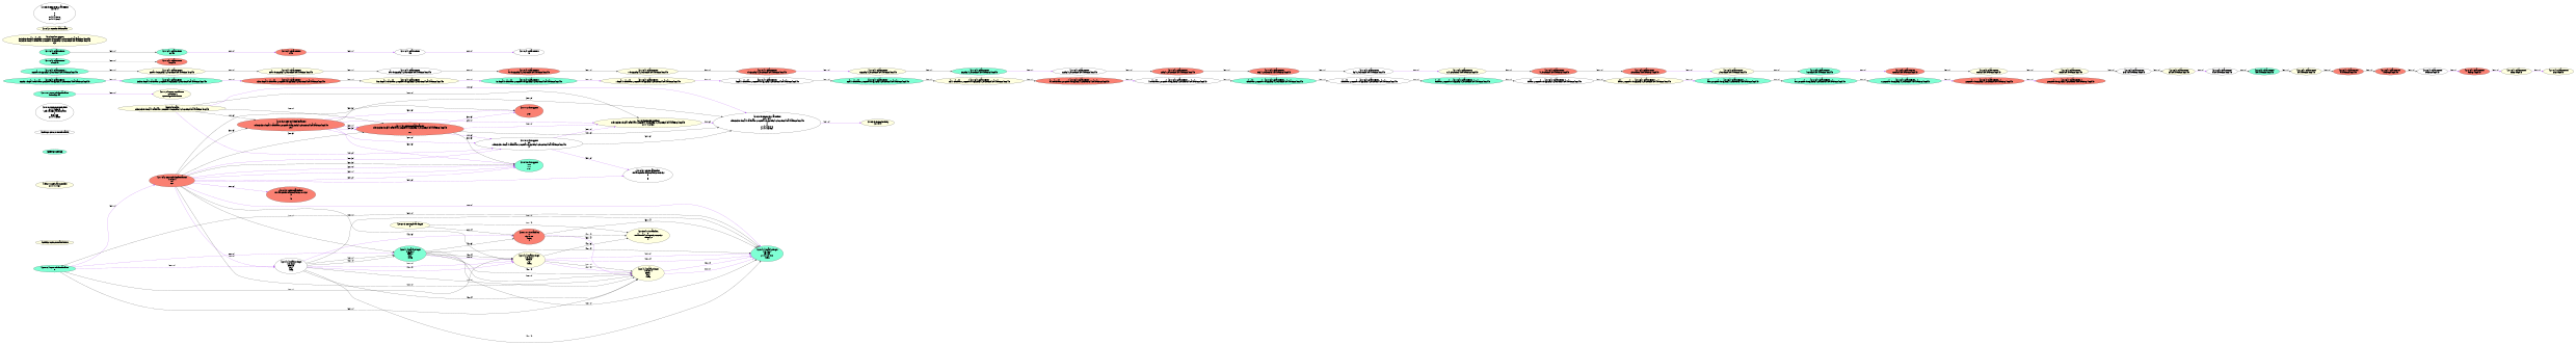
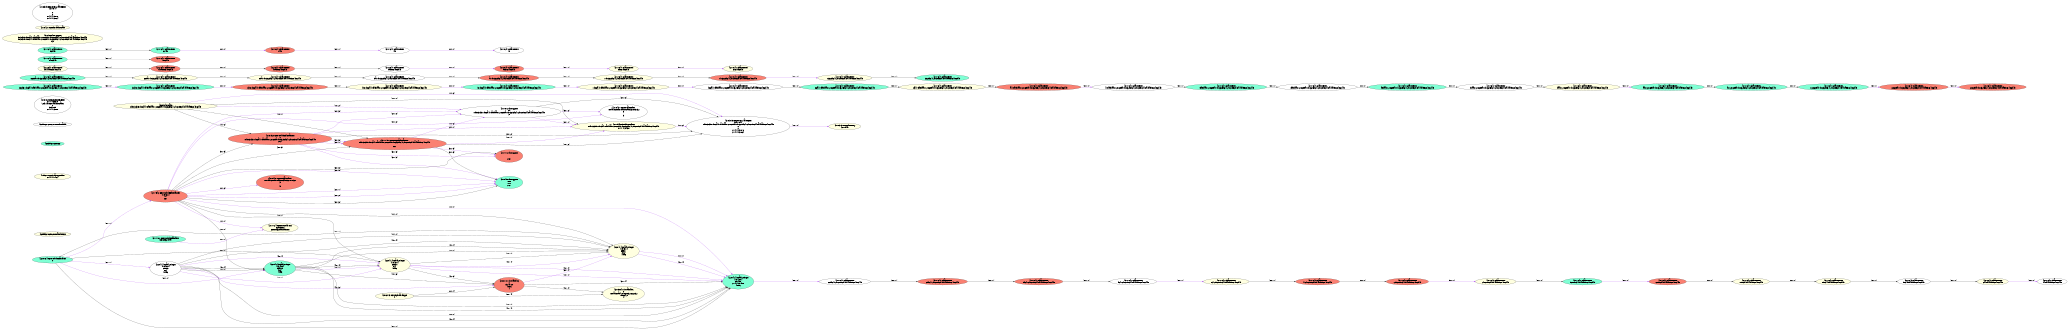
  digraph {
    rankdir=LR
    node [fillcolor=lightyellow style=filled]
    edge [color=black]
    n1 [label="4688348.main\n0d903cb51d86a47ea9baa01286e9a7d0c325f6412bc0e5cd48a4ba95c84e6d49"]
    n2 [fillcolor=salmon label="4218152.GetModuleFileNameA\n0\n0d903cb51d86a47ea9baa01286e9a7d0c325f6412bc0e5cd48a4ba95c84e6d49\n261"]
    n3 [fillcolor=salmon label="4217751.GetLongPathNameA\n0d903cb51d86a47ea9baa01286e9a7d0c325f6412bc0e5cd48a4ba95c84e6d49\n\n261"]
    n4 [fillcolor=white label="4217872.lstrcpynA\n0d\n0d903cb51d86a47ea9baa01286e9a7d0c325f6412bc0e5cd48a4ba95c84e6d49\n3"]
    n5 [label="4217945.FindFirstFileA\n0d903cb51d86a47ea9baa01286e9a7d0c325f6412bc0e5cd48a4ba95c84e6d49\n2147412438"]
    n6 [fillcolor=white label="4218315.RegQueryValueExA\n4217547\n0d903cb51d86a47ea9baa01286e9a7d0c325f6412bc0e5cd48a4ba95c84e6d49\n0\n0\n2147413070\n2147413064"]
    n7 [fillcolor=aquamarine label="4218408.lstrcpynA\n.ZM\n.ZM\n261"]
    n8 [fillcolor=salmon label="4217772.lstrcpynA\n\n\n261"]
    n9 [fillcolor=white label="4218427.GetLocaleInfoA\nretval_GetThreadLocale_32803_32\n3\n\n5"]
    n10 [label="4218379.RegCloseKey\n4217547"]
    n11 [fillcolor=aquamarine label="4220764.GetModuleHandleA\n0"]
    n12 [fillcolor=salmon label="4217542.GetModuleFileNameA\n4194304\n.ZM\n261"]
    n13 [fillcolor=white label="4220414.LoadStringA\n4194304\n65503\ntx@\n4096"]
    n14 [fillcolor=aquamarine label="4220414.LoadStringA\n4194304\n65502\nlx@\n4096"]
    n15 [label="4220414.LoadStringA\n4194304\n65500\n\x@\n4096"]
    n16 [label="4220414.LoadStringA\n4194304\n65501\ndx@\n4096"]
    n17 [fillcolor=aquamarine label="4220414.LoadStringA\n4194304\n65488\n2147413400\n4096"]
    n18 [fillcolor=salmon label="4218427.GetLocaleInfoA\nretval_GetThreadLocale_32781_32\n3\n\n5"]
    n19 [fillcolor=salmon label="4200110.VirtualAlloc\n0\n1310720\n4096\n4"]
    n20 [label="4208273.GetKeyboardType\n0"]
    n21 [label="4200304.VirtualAlloc\n0\nretval_LoadStringA_32822_32\n1052672\n4"]
    n22 [label="4685932.GetCommandLineA\n"]
    n23 [label="4199270.GetStartupInfoA\n2147417464"]
    n24 [fillcolor=aquamarine label="4685952.GetACP\n"]
    n25 [fillcolor=white label="4685962.GetCurrentThreadId\n"]
    n26 [fillcolor=white label="4218182.RegOpenKeyExA\n2147483649\nSoftware\Borland\Locales\n0\n983065\n2147413080"]
-   n27 [fillcolor=aquamarine label="4217701.GetModuleHandleA\nkernel32.dll"]
+   n27 [fillcolor=aquamarine label="4217701.GetModuleHandleA\nkernel32.baa"]
    n28 [label="4217724.GetProcAddress\n6295592\nGetLongPathNameA"]
    n29 [fillcolor=aquamarine label="4217647.CharNextA\n03cb51d86a47ea9baa01286e9a7d0c325f6412bc0e5cd48a4ba95c84e6d49"]
    n30 [fillcolor=aquamarine label="4217647.CharNextA\n3cb51d86a47ea9baa01286e9a7d0c325f6412bc0e5cd48a4ba95c84e6d49"]
    n31 [fillcolor=salmon label="4217647.CharNextA\ncb51d86a47ea9baa01286e9a7d0c325f6412bc0e5cd48a4ba95c84e6d49"]
    n32 [label="4217647.CharNextA\nb51d86a47ea9baa01286e9a7d0c325f6412bc0e5cd48a4ba95c84e6d49"]
    n33 [fillcolor=aquamarine label="4217647.CharNextA\n51d86a47ea9baa01286e9a7d0c325f6412bc0e5cd48a4ba95c84e6d49"]
    n34 [label="4217647.CharNextA\n1d86a47ea9baa01286e9a7d0c325f6412bc0e5cd48a4ba95c84e6d49"]
    n35 [fillcolor=white label="4217647.CharNextA\nd86a47ea9baa01286e9a7d0c325f6412bc0e5cd48a4ba95c84e6d49"]
    n36 [fillcolor=aquamarine label="4217647.CharNextA\n86a47ea9baa01286e9a7d0c325f6412bc0e5cd48a4ba95c84e6d49"]
    n37 [label="4217647.CharNextA\n6a47ea9baa01286e9a7d0c325f6412bc0e5cd48a4ba95c84e6d49"]
    n38 [fillcolor=salmon label="4217647.CharNextA\na47ea9baa01286e9a7d0c325f6412bc0e5cd48a4ba95c84e6d49"]
    n39 [fillcolor=white label="4217647.CharNextA\n47ea9baa01286e9a7d0c325f6412bc0e5cd48a4ba95c84e6d49"]
    n40 [fillcolor=aquamarine label="4217647.CharNextA\n7ea9baa01286e9a7d0c325f6412bc0e5cd48a4ba95c84e6d49"]
    n41 [fillcolor=white label="4217647.CharNextA\nea9baa01286e9a7d0c325f6412bc0e5cd48a4ba95c84e6d49"]
    n42 [fillcolor=aquamarine label="4217647.CharNextA\na9baa01286e9a7d0c325f6412bc0e5cd48a4ba95c84e6d49"]
    n43 [fillcolor=white label="4217647.CharNextA\n9baa01286e9a7d0c325f6412bc0e5cd48a4ba95c84e6d49"]
    n44 [label="4217647.CharNextA\nbaa01286e9a7d0c325f6412bc0e5cd48a4ba95c84e6d49"]
    n45 [fillcolor=aquamarine label="4217647.CharNextA\naa01286e9a7d0c325f6412bc0e5cd48a4ba95c84e6d49"]
    n46 [fillcolor=aquamarine label="4217647.CharNextA\na01286e9a7d0c325f6412bc0e5cd48a4ba95c84e6d49"]
    n47 [fillcolor=aquamarine label="4217647.CharNextA\n01286e9a7d0c325f6412bc0e5cd48a4ba95c84e6d49"]
    n48 [fillcolor=salmon label="4217647.CharNextA\n1286e9a7d0c325f6412bc0e5cd48a4ba95c84e6d49"]
    n49 [fillcolor=salmon label="4217647.CharNextA\n286e9a7d0c325f6412bc0e5cd48a4ba95c84e6d49"]
    n50 [fillcolor=aquamarine label="4217647.CharNextA\n86e9a7d0c325f6412bc0e5cd48a4ba95c84e6d49"]
    n51 [label="4217647.CharNextA\n6e9a7d0c325f6412bc0e5cd48a4ba95c84e6d49"]
    n52 [label="4217647.CharNextA\ne9a7d0c325f6412bc0e5cd48a4ba95c84e6d49"]
    n53 [fillcolor=white label="4217647.CharNextA\n9a7d0c325f6412bc0e5cd48a4ba95c84e6d49"]
    n54 [fillcolor=salmon label="4217647.CharNextA\na7d0c325f6412bc0e5cd48a4ba95c84e6d49"]
    n55 [label="4217647.CharNextA\n7d0c325f6412bc0e5cd48a4ba95c84e6d49"]
    n56 [fillcolor=salmon label="4217647.CharNextA\nd0c325f6412bc0e5cd48a4ba95c84e6d49"]
    n57 [label="4217647.CharNextA\n0c325f6412bc0e5cd48a4ba95c84e6d49"]
    n58 [fillcolor=aquamarine label="4217647.CharNextA\nc325f6412bc0e5cd48a4ba95c84e6d49"]
    n59 [fillcolor=white label="4217647.CharNextA\n325f6412bc0e5cd48a4ba95c84e6d49"]
    n60 [fillcolor=salmon label="4217647.CharNextA\n25f6412bc0e5cd48a4ba95c84e6d49"]
    n61 [fillcolor=salmon label="4217647.CharNextA\n5f6412bc0e5cd48a4ba95c84e6d49"]
    n62 [fillcolor=white label="4217647.CharNextA\nf6412bc0e5cd48a4ba95c84e6d49"]
    n63 [label="4217647.CharNextA\n6412bc0e5cd48a4ba95c84e6d49"]
    n64 [fillcolor=salmon label="4217647.CharNextA\n412bc0e5cd48a4ba95c84e6d49"]
    n65 [fillcolor=salmon label="4217647.CharNextA\n12bc0e5cd48a4ba95c84e6d49"]
    n66 [label="4217647.CharNextA\n2bc0e5cd48a4ba95c84e6d49"]
    n67 [fillcolor=aquamarine label="4217647.CharNextA\nbc0e5cd48a4ba95c84e6d49"]
    n68 [fillcolor=salmon label="4217647.CharNextA\nc0e5cd48a4ba95c84e6d49"]
    n69 [label="4217647.CharNextA\n0e5cd48a4ba95c84e6d49"]
    n70 [label="4217647.CharNextA\ne5cd48a4ba95c84e6d49"]
    n71 [fillcolor=white label="4217647.CharNextA\n5cd48a4ba95c84e6d49"]
    n72 [label="4217647.CharNextA\ncd48a4ba95c84e6d49"]
    n73 [fillcolor=white label="4217647.CharNextA\nd48a4ba95c84e6d49"]
-   n74 [fillcolor=aquamarine label="4217647.CharNextA\n48a4ba95c84e6d49"]
    n75 [label="4217647.CharNextA\n8a4ba95c84e6d49"]
    n76 [fillcolor=salmon label="4217647.CharNextA\na4ba95c84e6d49"]
    n77 [fillcolor=salmon label="4217647.CharNextA\n4ba95c84e6d49"]
    n78 [fillcolor=white label="4217647.CharNextA\nba95c84e6d49"]
    n79 [fillcolor=salmon label="4217647.CharNextA\na95c84e6d49"]
    n80 [label="4217647.CharNextA\n95c84e6d49"]
    n81 [label="4217647.CharNextA\n5c84e6d49"]
    n82 [fillcolor=aquamarine label="4217647.CharNextA\n84e6d49"]
    n83 [fillcolor=salmon label="4217647.CharNextA\n4e6d49"]
    n84 [fillcolor=aquamarine label="4217647.CharNextA\ne6d49"]
    n85 [fillcolor=aquamarine label="4217647.CharNextA\n6d49"]
    n86 [fillcolor=salmon label="4217647.CharNextA\nd49"]
    n87 [fillcolor=white label="4217647.CharNextA\n49"]
    n88 [fillcolor=white label="4217647.CharNextA\n9"]
    n89 [label="4217926.lstrcpynA\n903cb51d86a47ea9baa01286e9a7d0c325f6412bc0e5cd48a4ba95c84e6d49\n903cb51d86a47ea9baa01286e9a7d0c325f6412bc0e5cd48a4ba95c84e6d49\n63"]
    n90 [label="4218421.GetThreadLocale\n"]
    n91 [fillcolor=white label="4218315.RegQueryValueExA\n4217547\n\n0\n0\n2147413070\n2147413064"]
    n1 -> n2 [label="(1-->2)"]
    n1 -> n3 [label="(1-->1)"]
    n1 -> n4 [color=purple label="(1-->2)"]
    n1 -> n5 [label="(1-->1)"]
    n1 -> n6 [color=purple label="(1-->2)"]
    n2 -> n3 [color=purple label="(2-->1)"]
    n2 -> n3 [color=purple label="(3-->3)"]
    n2 -> n4 [color=purple label="(2-->2)"]
    n2 -> n5 [color=purple label="(2-->1)"]
    n2 -> n6 [label="(2-->2)"]
    n2 -> n7 [color=purple label="(3-->3)"]
    n2 -> n8 [color=purple label="(3-->3)"]
    n3 -> n4 [color=purple label="(1-->2)"]
    n3 -> n5 [color=purple label="(1-->1)"]
    n3 -> n6 [label="(1-->2)"]
    n3 -> n7 [label="(3-->3)"]
    n3 -> n8 [color=purple label="(3-->3)"]
    n4 -> n5 [color=purple label="(2-->1)"]
    n4 -> n6 [label="(2-->2)"]
    n4 -> n9 [color=purple label="(3-->2)"]
    n5 -> n6 [color=purple label="(1-->2)"]
    n6 -> n10 [color=purple label="(1-->1)"]
    n11 -> n12 [color=purple label="(0-->1)"]
    n11 -> n13 [color=purple label="(0-->1)"]
    n11 -> n14 [color=purple label="(0-->1)"]
    n11 -> n15 [label="(0-->1)"]
    n11 -> n16 [label="(0-->1)"]
    n11 -> n17 [label="(0-->1)"]
    n12 -> n2 [label="(3-->3)"]
    n12 -> n3 [label="(3-->3)"]
    n12 -> n4 [color=purple label="(0-->3)"]
    n12 -> n7 [color=purple label="(2-->1)"]
    n12 -> n7 [color=purple label="(2-->2)"]
    n12 -> n7 [label="(3-->3)"]
    n12 -> n7 [color=purple label="(2-->0)"]
    n12 -> n8 [label="(3-->3)"]
    n12 -> n9 [color=purple label="(0-->2)"]
-   n12 -> n13 [color=purple label="(1-->1)"]
+   n12 -> n28 [color=purple label="(1-->1)"]
    n12 -> n14 [label="(1-->1)"]
    n12 -> n15 [label="(1-->1)"]
    n12 -> n16 [label="(1-->1)"]
    n12 -> n17 [color=purple label="(1-->1)"]
    n12 -> n18 [color=purple label="(0-->2)"]
    n13 -> n14 [label="(1-->1)"]
    n13 -> n14 [label="(4-->4)"]
    n13 -> n15 [color=purple label="(1-->1)"]
    n13 -> n15 [color=purple label="(4-->4)"]
    n13 -> n16 [label="(1-->1)"]
    n13 -> n16 [label="(4-->4)"]
    n13 -> n17 [label="(1-->1)"]
    n13 -> n17 [label="(4-->4)"]
    n13 -> n19 [color=purple label="(4-->3)"]
    n14 -> n15 [color=purple label="(1-->1)"]
    n14 -> n15 [label="(4-->4)"]
    n14 -> n16 [label="(1-->1)"]
    n14 -> n16 [label="(4-->4)"]
    n14 -> n17 [label="(1-->1)"]
    n14 -> n17 [label="(4-->4)"]
    n14 -> n19 [label="(4-->3)"]
    n15 -> n16 [label="(1-->1)"]
    n15 -> n16 [color=purple label="(4-->4)"]
    n15 -> n17 [color=purple label="(1-->1)"]
    n15 -> n17 [color=purple label="(4-->4)"]
-   n15 -> n21 [label="(4-->3)"]
+   n15 -> n19 [label="(4-->3)"]
    n16 -> n17 [color=purple label="(1-->1)"]
    n16 -> n17 [color=purple label="(4-->4)"]
    n19 -> n16 [color=purple label="(3-->4)"]
    n19 -> n17 [label="(3-->4)"]
    n19 -> n21 [label="(4-->4)"]
    n20 -> n19 [label="(0-->4)"]
    n20 -> n21 [label="(0-->4)"]
    n27 -> n28 [color=purple label="(0-->1)"]
    n29 -> n30 [color=purple label="(0-->1)"]
    n30 -> n31 [color=purple label="(0-->1)"]
    n31 -> n32 [label="(0-->1)"]
    n32 -> n33 [color=purple label="(0-->1)"]
    n33 -> n34 [color=purple label="(0-->1)"]
    n34 -> n35 [color=purple label="(0-->1)"]
    n35 -> n36 [label="(0-->1)"]
    n36 -> n37 [label="(0-->1)"]
    n37 -> n38 [label="(0-->1)"]
    n38 -> n39 [color=purple label="(0-->1)"]
    n39 -> n40 [label="(0-->1)"]
    n40 -> n41 [label="(0-->1)"]
    n41 -> n42 [label="(0-->1)"]
    n42 -> n43 [label="(0-->1)"]
    n43 -> n44 [label="(0-->1)"]
    n44 -> n45 [color=purple label="(0-->1)"]
    n45 -> n46 [label="(0-->1)"]
    n46 -> n47 [label="(0-->1)"]
    n47 -> n48 [color=purple label="(0-->1)"]
    n48 -> n49 [color=purple label="(0-->1)"]
    n50 -> n51 [label="(0-->1)"]
    n51 -> n52 [label="(0-->1)"]
    n52 -> n53 [label="(0-->1)"]
    n53 -> n54 [label="(0-->1)"]
    n54 -> n55 [label="(0-->1)"]
    n55 -> n56 [label="(0-->1)"]
    n56 -> n57 [color=purple label="(0-->1)"]
    n57 -> n58 [label="(0-->1)"]
-   n58 -> n59 [color=purple label="(0-->1)"]
+   n17 -> n59 [color=purple label="(0-->1)"]
    n59 -> n60 [label="(0-->1)"]
    n60 -> n61 [label="(0-->1)"]
    n61 -> n62 [label="(0-->1)"]
    n62 -> n63 [color=purple label="(0-->1)"]
    n63 -> n64 [label="(0-->1)"]
    n64 -> n65 [label="(0-->1)"]
    n65 -> n66 [color=purple label="(0-->1)"]
    n66 -> n67 [label="(0-->1)"]
    n67 -> n68 [color=purple label="(0-->1)"]
    n68 -> n69 [label="(0-->1)"]
    n69 -> n70 [label="(0-->1)"]
    n70 -> n71 [label="(0-->1)"]
    n71 -> n72 [label="(0-->1)"]
    n72 -> n73 [color=purple label="(0-->1)"]
-   n73 -> n74 [label="(0-->1)"]
-   n74 -> n75 [label="(0-->1)"]
    n75 -> n76 [label="(0-->1)"]
    n76 -> n77 [label="(0-->1)"]
    n77 -> n78 [label="(0-->1)"]
    n78 -> n79 [color=purple label="(0-->1)"]
    n79 -> n80 [color=purple label="(0-->1)"]
    n80 -> n81 [color=purple label="(0-->1)"]
    n82 -> n83 [label="(0-->1)"]
    n84 -> n85 [label="(0-->1)"]
    n85 -> n86 [color=purple label="(0-->1)"]
    n86 -> n87 [color=purple label="(0-->1)"]
    n87 -> n88 [color=purple label="(0-->1)"]
  }
